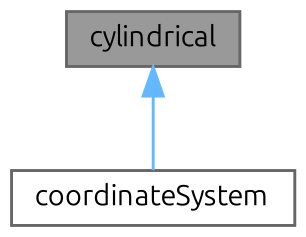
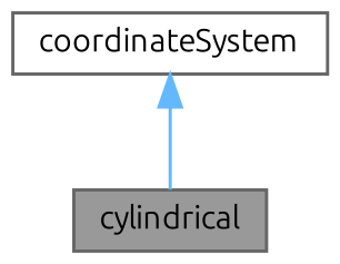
  digraph {
    fontname=Ubuntu
    node [color=gray40 fontname=Ubuntu fontsize=10 shape=box style=filled]
    n1 [fillcolor=grey60 fontcolor=black height=0.2 label=cylindrical width=0.4]
    n2 [fillcolor=white height=0.2 label=coordinateSystem width=0.4]
-   n1 -> n2 [color=steelblue1 dir=back fontname=Ubuntu fontsize=10 labelfontname=Helvetica labelfontsize=10 style=solid]
+   n2 -> n1 [color=steelblue1 dir=back fontname=Ubuntu fontsize=10 labelfontname=Helvetica labelfontsize=10 style=solid]
  }
